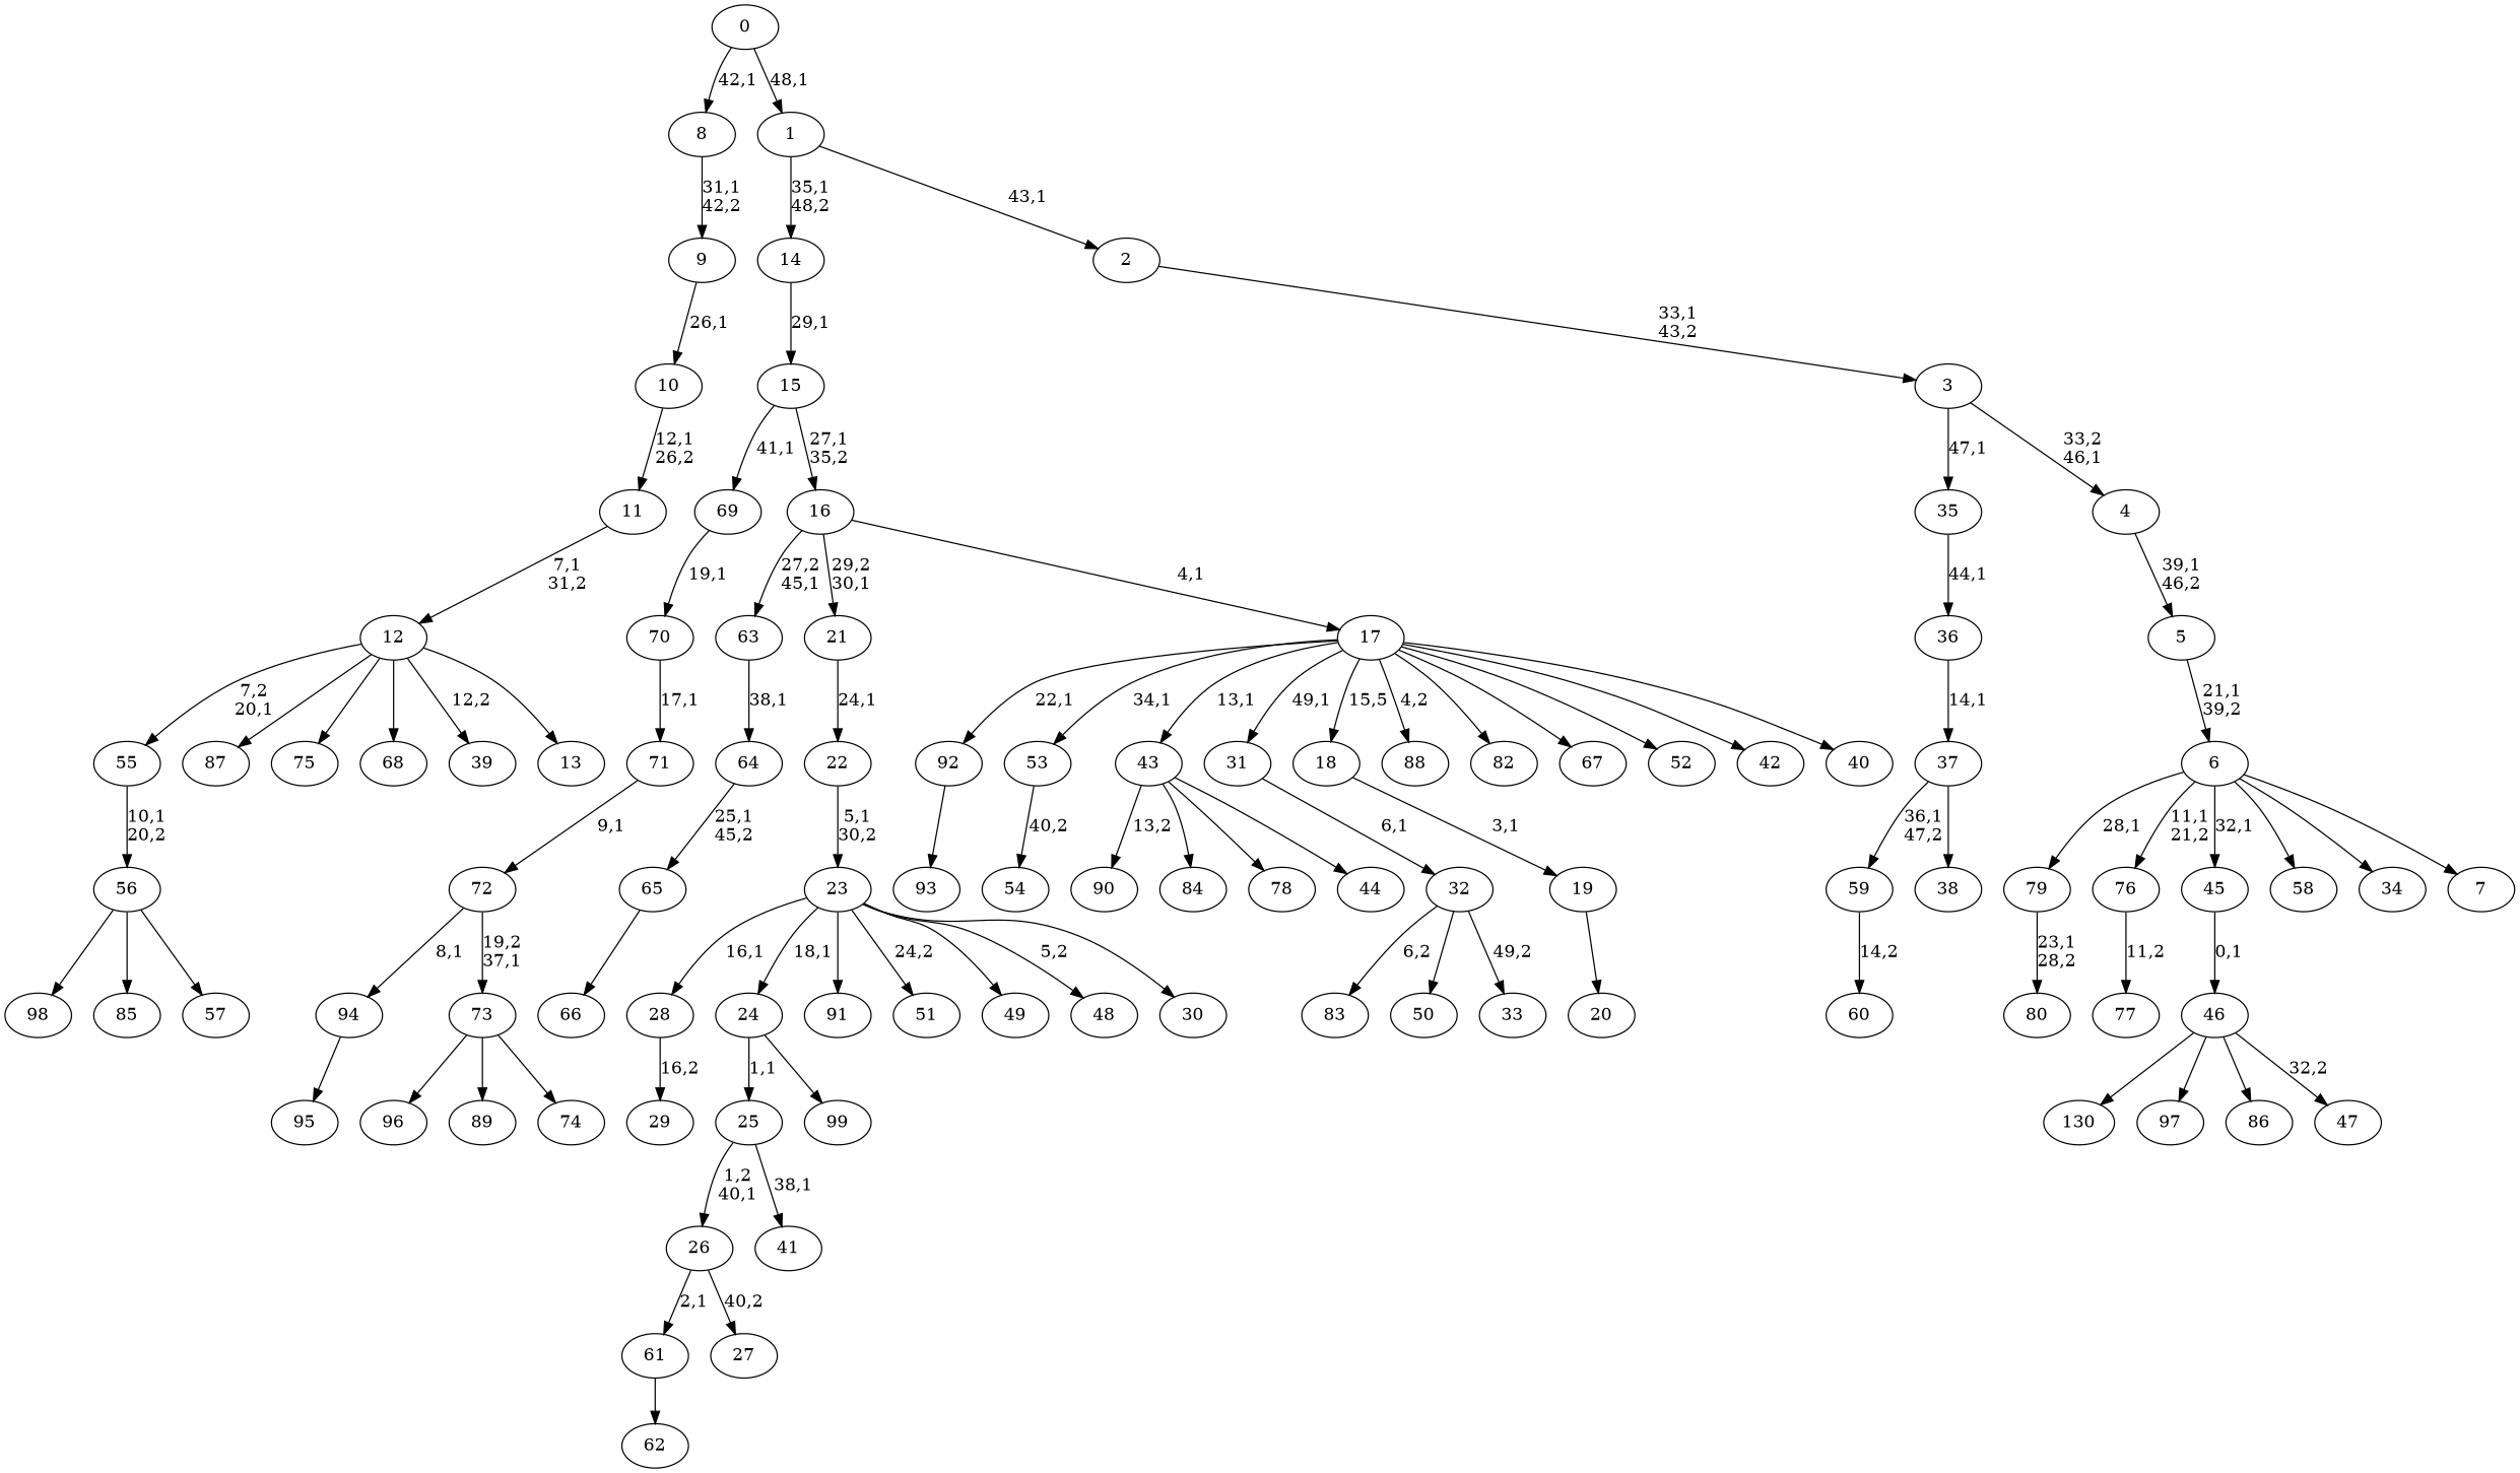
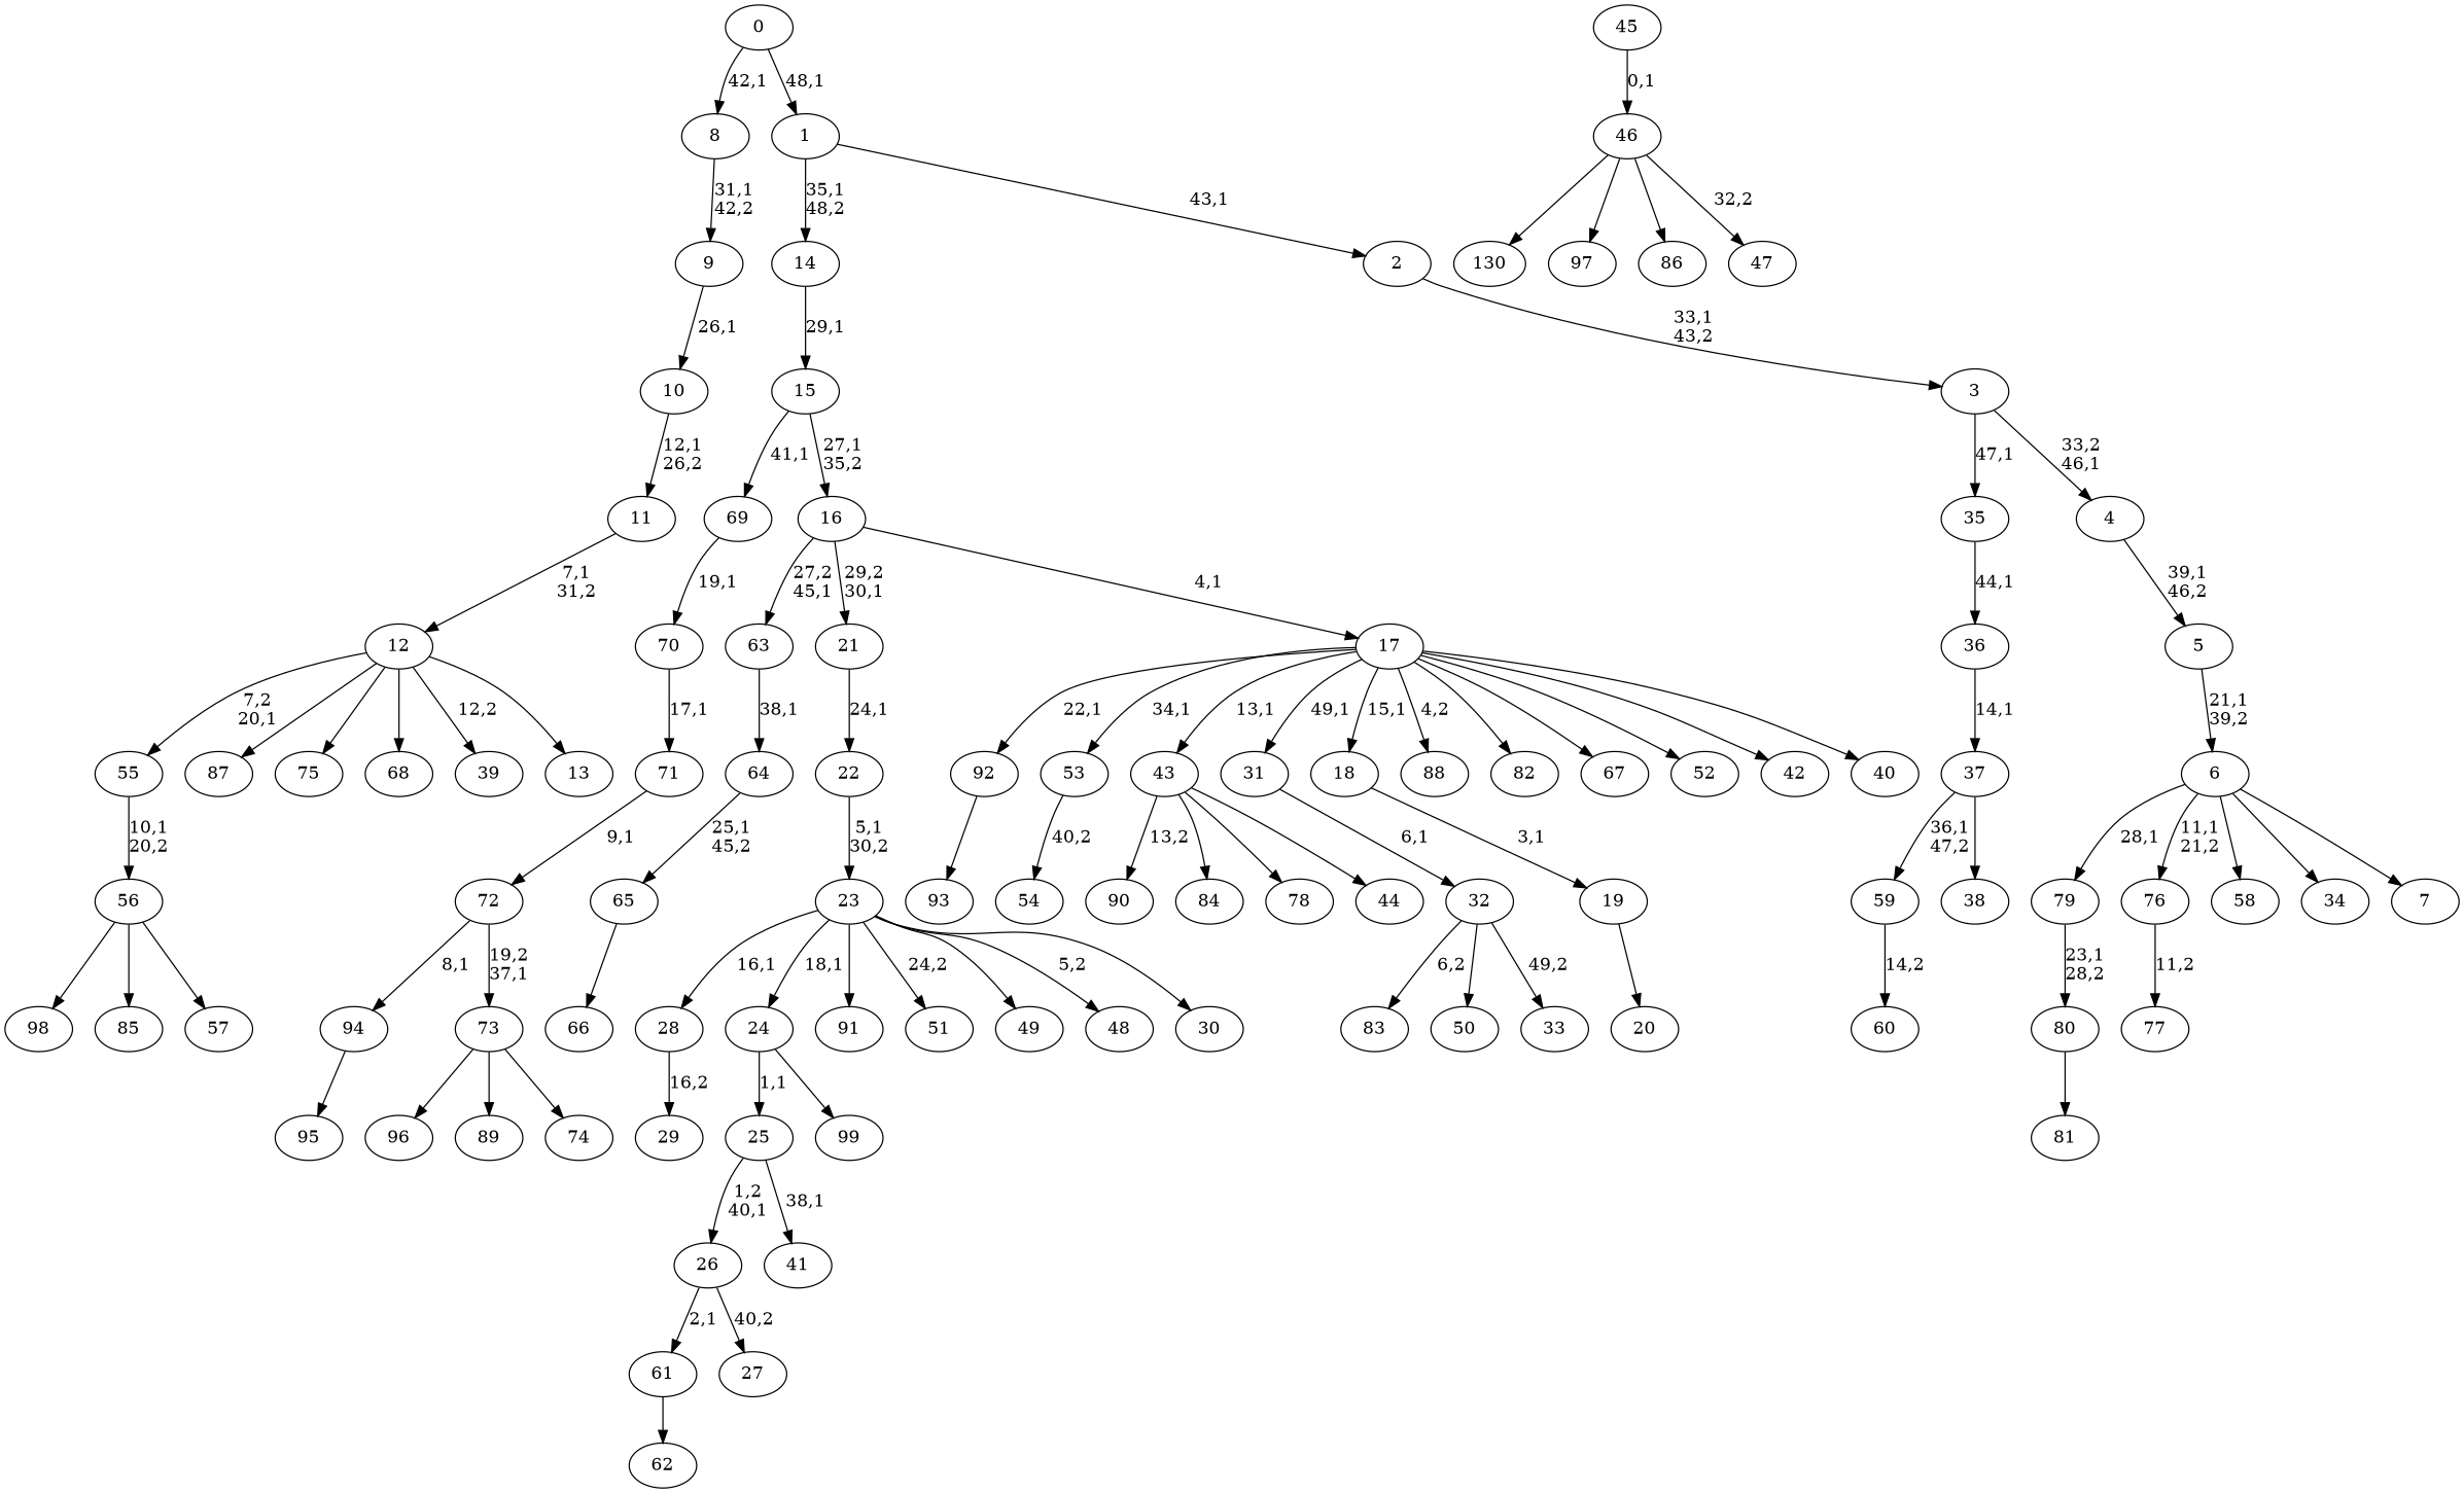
  digraph {
    94
    95
    92
    93
    80
+   81
    79
    76
    77
    73
    96
    89
    74
    72
    71
    70
    69
    65
    66
    64
    63
    61
    62
    59
    60
    56
    98
    85
    57
    55
    53
    54
    n33 [label=130]
    46
    97
    86
    47
    45
    43
    90
    84
    78
    44
    37
    38
    36
    35
    32
    83
    50
    33
    31
    28
    29
    26
    27
    25
    41
    24
    99
    23
    91
    51
    49
    48
    30
    22
    21
    19
    20
    18
    17
    88
    82
    67
    52
    42
    40
    16
    15
    14
    12
    87
    75
    68
    39
    13
    11
    10
    9
    8
    6
    58
    34
    7
    5
    4
    3
    2
    1
    0
    94 -> 95
    92 -> 93
+   80 -> 81
    79 -> 80 [label="23,1\n28,2"]
    76 -> 77 [label="11,2"]
    73 -> 96
    73 -> 89
    73 -> 74
    72 -> 94 [label="8,1"]
    72 -> 73 [label="19,2\n37,1"]
    71 -> 72 [label="9,1"]
    70 -> 71 [label="17,1"]
    69 -> 70 [label="19,1"]
    65 -> 66
    64 -> 65 [label="25,1\n45,2"]
    63 -> 64 [label="38,1"]
    61 -> 62
    59 -> 60 [label="14,2"]
    56 -> 98
    56 -> 85
    56 -> 57
    55 -> 56 [label="10,1\n20,2"]
    53 -> 54 [label="40,2"]
    46 -> n33
    46 -> 97
    46 -> 86
    46 -> 47 [label="32,2"]
    45 -> 46 [label="0,1"]
    43 -> 90 [label="13,2"]
    43 -> 84
    43 -> 78
    43 -> 44
    37 -> 59 [label="36,1\n47,2"]
    37 -> 38
    36 -> 37 [label="14,1"]
    35 -> 36 [label="44,1"]
    32 -> 83 [label="6,2"]
    32 -> 50
    32 -> 33 [label="49,2"]
    31 -> 32 [label="6,1"]
    28 -> 29 [label="16,2"]
    26 -> 61 [label="2,1"]
    26 -> 27 [label="40,2"]
    25 -> 26 [label="1,2\n40,1"]
    25 -> 41 [label="38,1"]
    24 -> 25 [label="1,1"]
    24 -> 99
    23 -> 28 [label="16,1"]
    23 -> 24 [label="18,1"]
    23 -> 91
    23 -> 51 [label="24,2"]
    23 -> 49
    23 -> 48 [label="5,2"]
    23 -> 30
    22 -> 23 [label="5,1\n30,2"]
    21 -> 22 [label="24,1"]
    19 -> 20
    18 -> 19 [label="3,1"]
    17 -> 92 [label="22,1"]
    17 -> 53 [label="34,1"]
    17 -> 43 [label="13,1"]
    17 -> 31 [label="49,1"]
-   17 -> 18 [label="15,5"]
+   17 -> 18 [label="15,1"]
    17 -> 88 [label="4,2"]
    17 -> 82
    17 -> 67
    17 -> 52
    17 -> 42
    17 -> 40
    16 -> 63 [label="27,2\n45,1"]
    16 -> 21 [label="29,2\n30,1"]
    16 -> 17 [label="4,1"]
    15 -> 69 [label="41,1"]
    15 -> 16 [label="27,1\n35,2"]
    14 -> 15 [label="29,1"]
    12 -> 55 [label="7,2\n20,1"]
    12 -> 87
    12 -> 75
    12 -> 68
    12 -> 39 [label="12,2"]
    12 -> 13
    11 -> 12 [label="7,1\n31,2"]
    10 -> 11 [label="12,1\n26,2"]
    9 -> 10 [label="26,1"]
    8 -> 9 [label="31,1\n42,2"]
    6 -> 79 [label="28,1"]
    6 -> 76 [label="11,1\n21,2"]
-   6 -> 45 [label="32,1"]
    6 -> 58
    6 -> 34
    6 -> 7
    5 -> 6 [label="21,1\n39,2"]
    4 -> 5 [label="39,1\n46,2"]
    3 -> 35 [label="47,1"]
    3 -> 4 [label="33,2\n46,1"]
    2 -> 3 [label="33,1\n43,2"]
    1 -> 14 [label="35,1\n48,2"]
    1 -> 2 [label="43,1"]
    0 -> 8 [label="42,1"]
    0 -> 1 [label="48,1"]
  }
